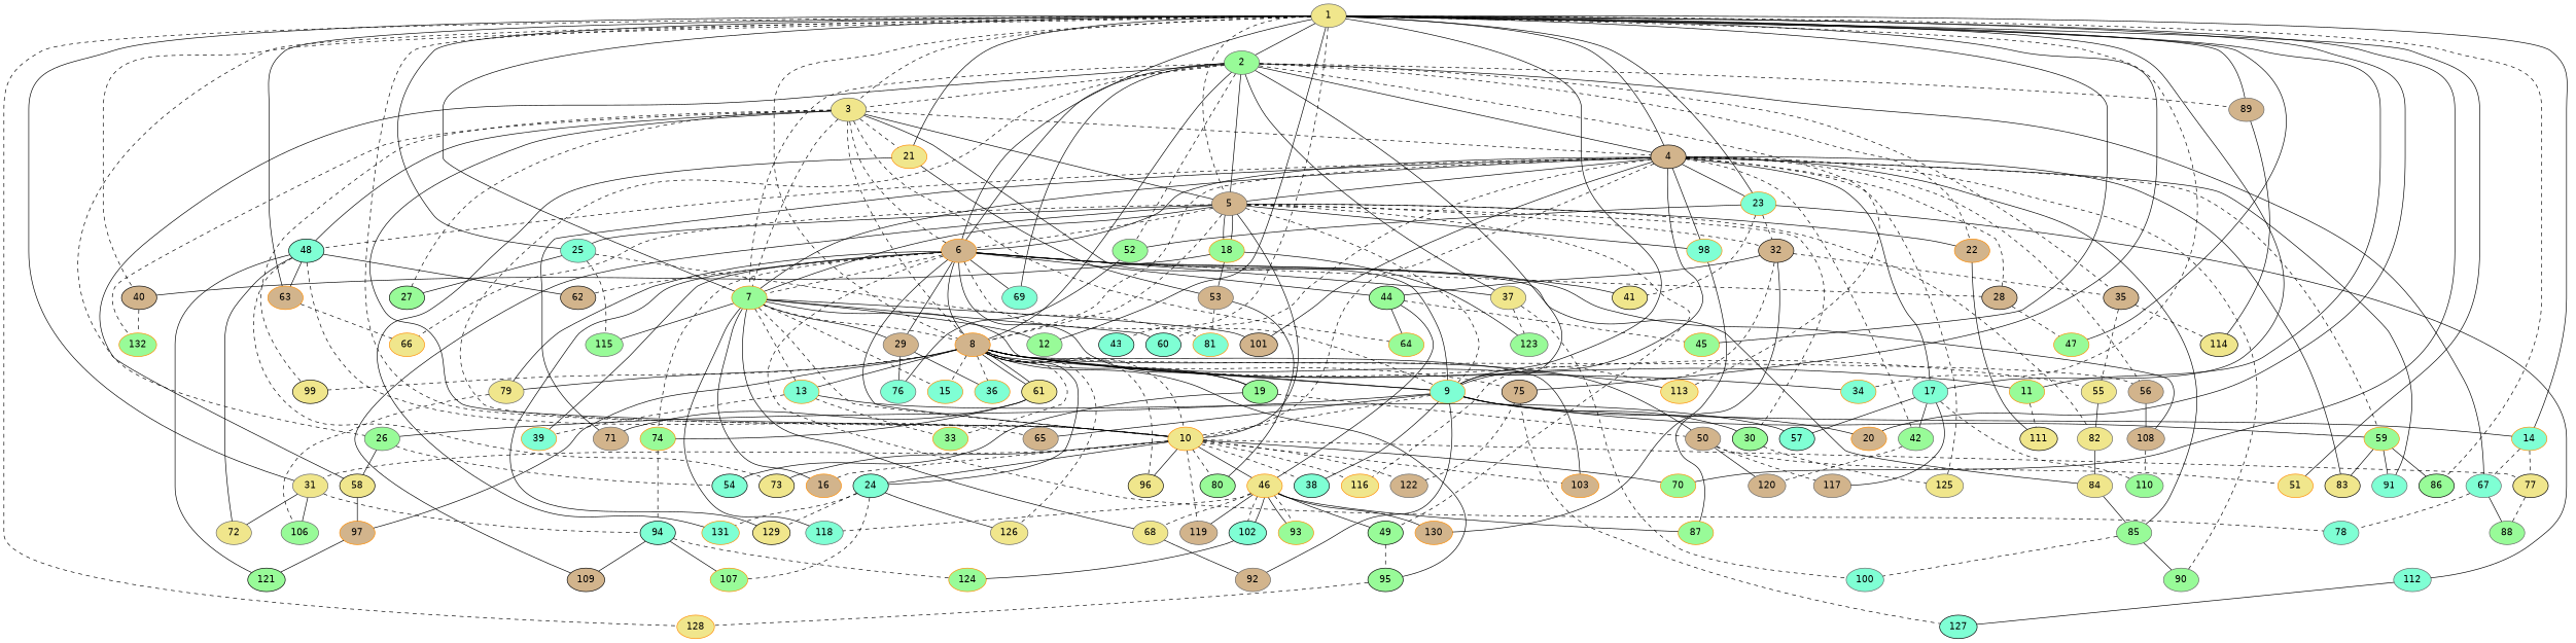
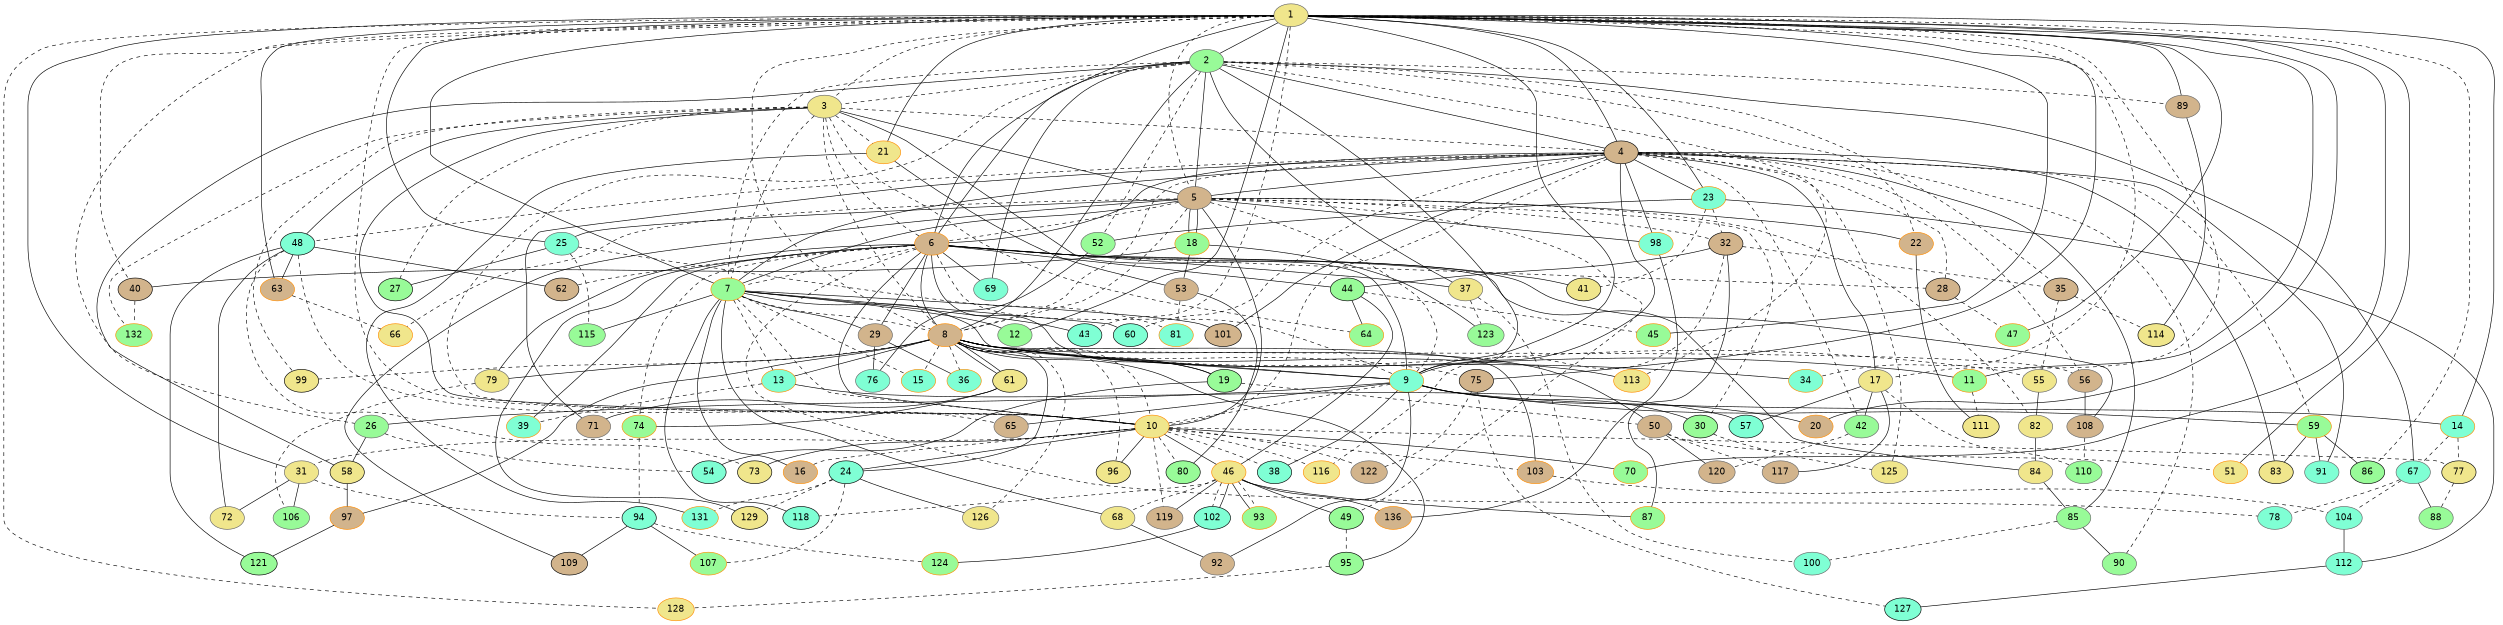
  graph {
    fontname="DejaVu Sans"
    node [color=gray40 fillcolor=palegreen fontname="DejaVu Sans" style=filled]
    edge [fontname="DejaVu Sans" style=solid]
    1 [fillcolor=khaki]
    2
    3 [fillcolor=khaki]
    4 [color=black fillcolor=tan]
    5 [fillcolor=tan]
    6 [color=darkorange fillcolor=tan]
    7 [color=darkorange]
    8 [color=darkorange fillcolor=tan]
    9 [color=darkorange fillcolor=aquamarine]
    10 [color=darkorange fillcolor=khaki]
    11 [color=darkorange]
    12
    14 [color=darkorange fillcolor=aquamarine]
-   17 [fillcolor=aquamarine]
+   17 [fillcolor=khaki]
    20 [color=darkorange fillcolor=tan]
    21 [color=darkorange fillcolor=khaki]
    23 [color=darkorange fillcolor=aquamarine]
    25 [fillcolor=aquamarine]
    26
    31 [fillcolor=khaki]
    34 [color=darkorange fillcolor=aquamarine]
    40 [color=black fillcolor=tan]
    43 [color=black fillcolor=aquamarine]
    45 [color=darkorange]
    47 [color=darkorange]
    51 [color=darkorange fillcolor=khaki]
    63 [color=darkorange fillcolor=tan]
    70 [color=darkorange]
    75 [color=black fillcolor=tan]
    86 [color=black]
    89 [fillcolor=tan]
    128 [color=darkorange fillcolor=khaki]
    22 [color=darkorange fillcolor=tan]
    35 [color=black fillcolor=tan]
    37 [fillcolor=khaki]
    52
    58 [color=black fillcolor=khaki]
    67 [fillcolor=aquamarine]
    69 [fillcolor=aquamarine]
    113 [color=darkorange fillcolor=khaki]
    27 [color=black]
    48 [color=black fillcolor=aquamarine]
    64 [color=darkorange]
    99 [color=black fillcolor=khaki]
    132 [color=darkorange]
    28 [color=black fillcolor=tan]
    42
    56 [fillcolor=tan]
    59 [color=darkorange]
    60 [color=black fillcolor=aquamarine]
    71 [fillcolor=tan]
    83 [color=black fillcolor=khaki]
    85
    90
    91 [fillcolor=aquamarine]
    98 [color=darkorange fillcolor=aquamarine]
    101 [color=black fillcolor=tan]
    125 [fillcolor=khaki]
    18 [color=darkorange]
    30 [color=black]
    32 [color=black fillcolor=tan]
    49 [color=black]
    66 [color=darkorange fillcolor=khaki]
    82 [fillcolor=khaki]
    109 [color=black fillcolor=tan]
    19 [color=black]
    29 [fillcolor=tan]
    39 [color=darkorange fillcolor=aquamarine]
    41 [color=black fillcolor=khaki]
    44 [color=black]
    62 [color=black fillcolor=tan]
    74 [color=darkorange]
    78 [fillcolor=aquamarine]
    79 [fillcolor=khaki]
    84 [fillcolor=khaki]
    108 [fillcolor=tan]
    129 [color=black fillcolor=khaki]
    13 [color=darkorange fillcolor=aquamarine]
    15 [color=darkorange fillcolor=aquamarine]
    16 [color=darkorange fillcolor=tan]
    68 [fillcolor=khaki]
    115
-   118 [fillcolor=aquamarine]
+   118 [color=black fillcolor=aquamarine]
    24 [color=black fillcolor=aquamarine]
-   33 [color=darkorange]
    36 [color=darkorange fillcolor=aquamarine]
    50 [fillcolor=tan]
    55 [fillcolor=khaki]
    61 [color=black fillcolor=khaki]
    95 [color=black]
    96 [color=black fillcolor=khaki]
    97 [color=darkorange fillcolor=tan]
    103 [color=darkorange fillcolor=tan]
    126 [fillcolor=khaki]
    38 [color=black fillcolor=aquamarine]
    65 [fillcolor=tan]
    92 [fillcolor=tan]
    46 [color=darkorange fillcolor=khaki]
    73 [color=black fillcolor=khaki]
    77 [color=black fillcolor=khaki]
    80 [color=black]
    116 [color=darkorange fillcolor=khaki]
    119 [fillcolor=tan]
    122 [fillcolor=tan]
    111 [color=black fillcolor=khaki]
    57 [color=black fillcolor=aquamarine]
    110
    117 [fillcolor=tan]
    53 [fillcolor=tan]
    131 [color=darkorange fillcolor=aquamarine]
    112 [fillcolor=aquamarine]
    81 [color=darkorange fillcolor=aquamarine]
    54 [color=black fillcolor=aquamarine]
    72 [fillcolor=khaki]
    94 [color=black fillcolor=aquamarine]
    106
    127 [color=black fillcolor=aquamarine]
    114 [color=black fillcolor=khaki]
    123
    100 [fillcolor=aquamarine]
    76 [fillcolor=aquamarine]
    88
+   104 [fillcolor=aquamarine]
    121 [color=black]
    120 [fillcolor=tan]
-   130 [color=darkorange fillcolor=tan]
+   130 [color=darkorange fillcolor=tan label=136]
    87 [color=darkorange]
    107 [color=darkorange]
    93 [color=darkorange]
    102 [color=black fillcolor=aquamarine]
    124 [color=darkorange]
    1 -- 2
    1 -- 3 [style=dashed]
    1 -- 4
    1 -- 5 [style=dashed]
    1 -- 6
    1 -- 7
    1 -- 8 [style=dashed]
    1 -- 9
    1 -- 10 [style=dashed]
    1 -- 11
    1 -- 12
    1 -- 14
-   1 -- 17
+   1 -- 17 [style=dashed]
    1 -- 20
    1 -- 21
    1 -- 23
    1 -- 25
    1 -- 26 [style=dashed]
    1 -- 31
    1 -- 34 [style=dashed]
    1 -- 40 [style=dashed]
    1 -- 43 [style=dashed]
    1 -- 45
    1 -- 47
    1 -- 51
    1 -- 63
    1 -- 70
    1 -- 75
    1 -- 86 [style=dashed]
    1 -- 89
    1 -- 128 [style=dashed]
    2 -- 3 [style=dashed]
    2 -- 4
    2 -- 5
    2 -- 6
    2 -- 7 [style=dashed]
    2 -- 8
    2 -- 9
    2 -- 10 [style=dashed]
    2 -- 89 [style=dashed]
    2 -- 22 [style=dashed]
    2 -- 35 [style=dashed]
    2 -- 37
    2 -- 52 [style=dashed]
    2 -- 58
    2 -- 67
    2 -- 69
    2 -- 113 [style=dashed]
    3 -- 4 [style=dashed]
    3 -- 5
    3 -- 6 [style=dashed]
    3 -- 7 [style=dashed]
    3 -- 8 [style=dashed]
    3 -- 9
    3 -- 10
    3 -- 21 [style=dashed]
    3 -- 27 [style=dashed]
    3 -- 48
    3 -- 64 [style=dashed]
    3 -- 99 [style=dashed]
    3 -- 132 [style=dashed]
    4 -- 5
    4 -- 6
    4 -- 7
    4 -- 8 [style=dashed]
    4 -- 9
    4 -- 10 [style=dashed]
    4 -- 17
    4 -- 23
    4 -- 48 [style=dashed]
    4 -- 28 [style=dashed]
    4 -- 42 [style=dashed]
    4 -- 56 [style=dashed]
    4 -- 59 [style=dashed]
    4 -- 60 [style=dashed]
    4 -- 71
    4 -- 83
    4 -- 85
    4 -- 90 [style=dashed]
    4 -- 91
    4 -- 98
    4 -- 101
    4 -- 125 [style=dashed]
    5 -- 6 [style=dashed]
    5 -- 7
    5 -- 8 [style=dashed]
    5 -- 9 [style=dashed]
    5 -- 10
    5 -- 25
    5 -- 22
    5 -- 98
    5 -- 18
    5 -- 18
    5 -- 30 [style=dashed]
    5 -- 32 [style=dashed]
    5 -- 49 [style=dashed]
    5 -- 66 [style=dashed]
    5 -- 82 [style=dashed]
    5 -- 109
    6 -- 7 [style=dashed]
    6 -- 8
    6 -- 9 [style=dashed]
    6 -- 10
    6 -- 37
    6 -- 69
    6 -- 28 [style=dashed]
    6 -- 19
    6 -- 29
    6 -- 39
    6 -- 41
    6 -- 44
    6 -- 62 [style=dashed]
    6 -- 74 [style=dashed]
    6 -- 78 [style=dashed]
    6 -- 79
    6 -- 84
    6 -- 108
    6 -- 129
    7 -- 8 [style=dashed]
    7 -- 9
    7 -- 10 [style=dashed]
    7 -- 12
+   7 -- 43
    7 -- 60
    7 -- 101
    7 -- 29
    7 -- 13 [style=dashed]
    7 -- 15 [style=dashed]
    7 -- 16
    7 -- 68
    7 -- 115
    7 -- 118
    8 -- 9
    8 -- 10 [style=dashed]
    8 -- 11
    8 -- 34
    8 -- 75 [style=dashed]
    8 -- 113
    8 -- 99 [style=dashed]
    8 -- 56 [style=dashed]
    8 -- 19
    8 -- 79
    8 -- 13
    8 -- 15 [style=dashed]
    8 -- 24
-   8 -- 33 [style=dashed]
    8 -- 36 [style=dashed]
    8 -- 50
    8 -- 55 [style=dashed]
    8 -- 61
    8 -- 61
    8 -- 95
    8 -- 96 [style=dashed]
    8 -- 97
    8 -- 103
    8 -- 126 [style=dashed]
    9 -- 10 [style=dashed]
    9 -- 14
    9 -- 20
    9 -- 26
    9 -- 59
    9 -- 30
    9 -- 38
    9 -- 65
    9 -- 92
    10 -- 31 [style=dashed]
    10 -- 70
    10 -- 16 [style=dashed]
    10 -- 24
    10 -- 96
    10 -- 103 [style=dashed]
    10 -- 38 [style=dashed]
    10 -- 46
    10 -- 73
    10 -- 77 [style=dashed]
    10 -- 80 [style=dashed]
    10 -- 116 [style=dashed]
    10 -- 119 [style=dashed]
    10 -- 122 [style=dashed]
    11 -- 111 [style=dashed]
    14 -- 67 [style=dashed]
    14 -- 77 [style=dashed]
    17 -- 42
    17 -- 57
    17 -- 110 [style=dashed]
    17 -- 117
    21 -- 53
    21 -- 131
    23 -- 52
    23 -- 32 [style=dashed]
    23 -- 41 [style=dashed]
    23 -- 112
    25 -- 27
    25 -- 115 [style=dashed]
    25 -- 81 [style=dashed]
    26 -- 58
    26 -- 54 [style=dashed]
    31 -- 72
    31 -- 94 [style=dashed]
    31 -- 106
    40 -- 132 [style=dashed]
    63 -- 66 [style=dashed]
    75 -- 122 [style=dashed]
    75 -- 127 [style=dashed]
    89 -- 114
    22 -- 111
    35 -- 55 [style=dashed]
    35 -- 114 [style=dashed]
    37 -- 123 [style=dashed]
    37 -- 100 [style=dashed]
    52 -- 76
    58 -- 97
    67 -- 78 [style=dashed]
    67 -- 88
+   67 -- 104 [style=dashed]
    48 -- 63
    48 -- 62
    48 -- 65 [style=dashed]
    48 -- 73 [style=dashed]
    48 -- 72
    48 -- 121
    28 -- 47 [style=dashed]
    42 -- 120 [style=dashed]
    56 -- 108
    59 -- 86
    59 -- 83
    59 -- 91
    85 -- 90
    85 -- 100 [style=dashed]
    98 -- 130
    18 -- 40
    18 -- 53
    18 -- 123
    30 -- 125 [style=dashed]
    32 -- 35 [style=dashed]
    32 -- 44
    32 -- 116 [style=dashed]
    32 -- 87
    49 -- 95 [style=dashed]
    82 -- 84
    19 -- 50 [style=dashed]
    19 -- 54
    29 -- 36
    29 -- 76
    44 -- 45 [style=dashed]
    44 -- 64
    44 -- 46
    74 -- 94 [style=dashed]
    79 -- 106 [style=dashed]
    84 -- 85
    108 -- 110 [style=dashed]
    13 -- 39 [style=dashed]
-   13 -- 33 [style=dashed]
    13 -- 57
    68 -- 92
    24 -- 129 [style=dashed]
    24 -- 126
    24 -- 131 [style=dashed]
    24 -- 107 [style=dashed]
    50 -- 51 [style=dashed]
    50 -- 117 [style=dashed]
    50 -- 120
    55 -- 82
    61 -- 71
    61 -- 74
    95 -- 128 [style=dashed]
    97 -- 121
+   103 -- 104 [style=dashed]
    46 -- 49
    46 -- 68 [style=dashed]
    46 -- 118 [style=dashed]
    46 -- 119
    46 -- 130
    46 -- 87
    46 -- 93
    46 -- 93 [style=dashed]
    46 -- 102 [style=dashed]
    46 -- 102
    77 -- 88 [style=dashed]
    53 -- 80
    53 -- 81 [style=dashed]
    112 -- 127
    94 -- 109
    94 -- 107
    94 -- 124 [style=dashed]
+   104 -- 112
    102 -- 124
  }
